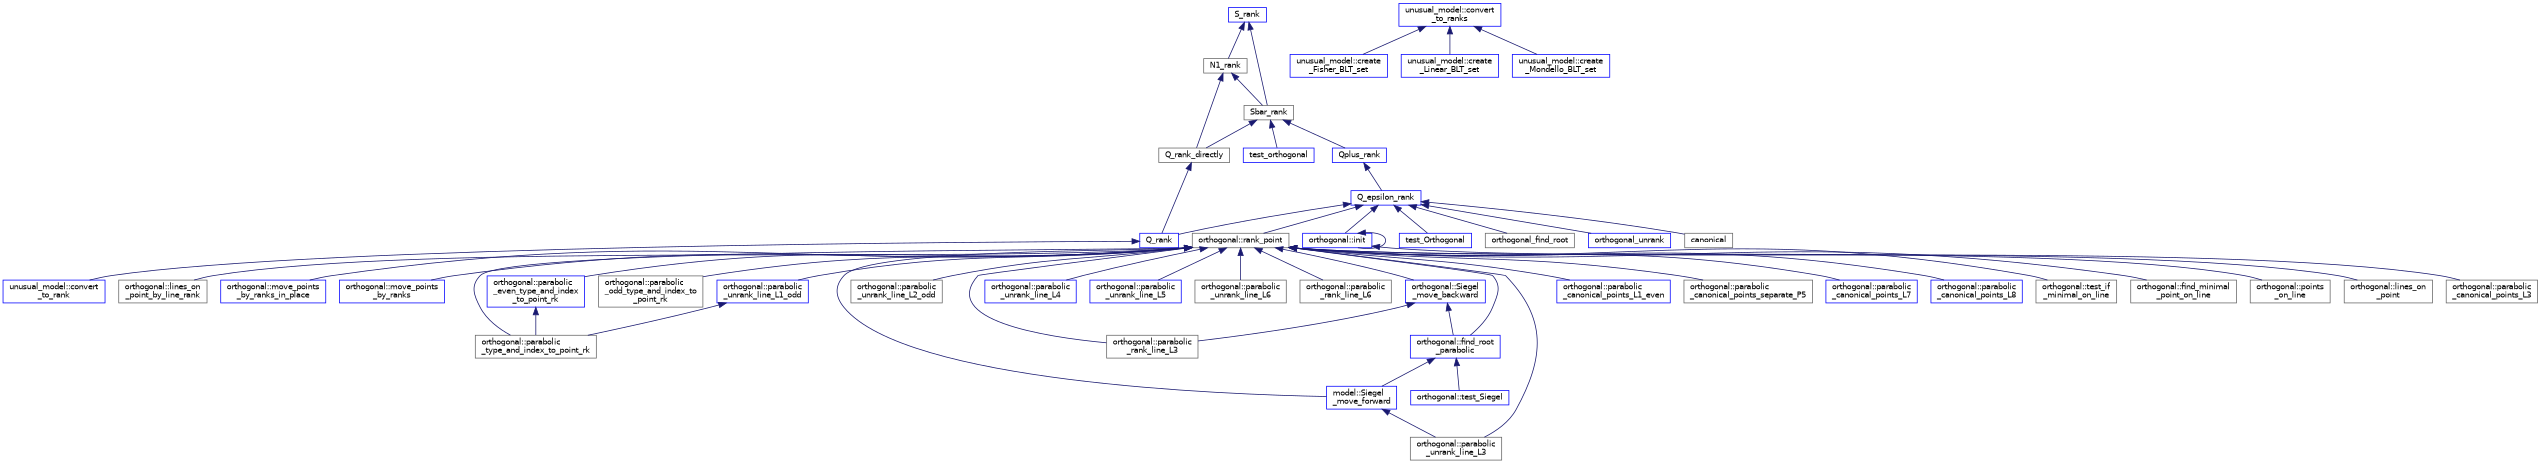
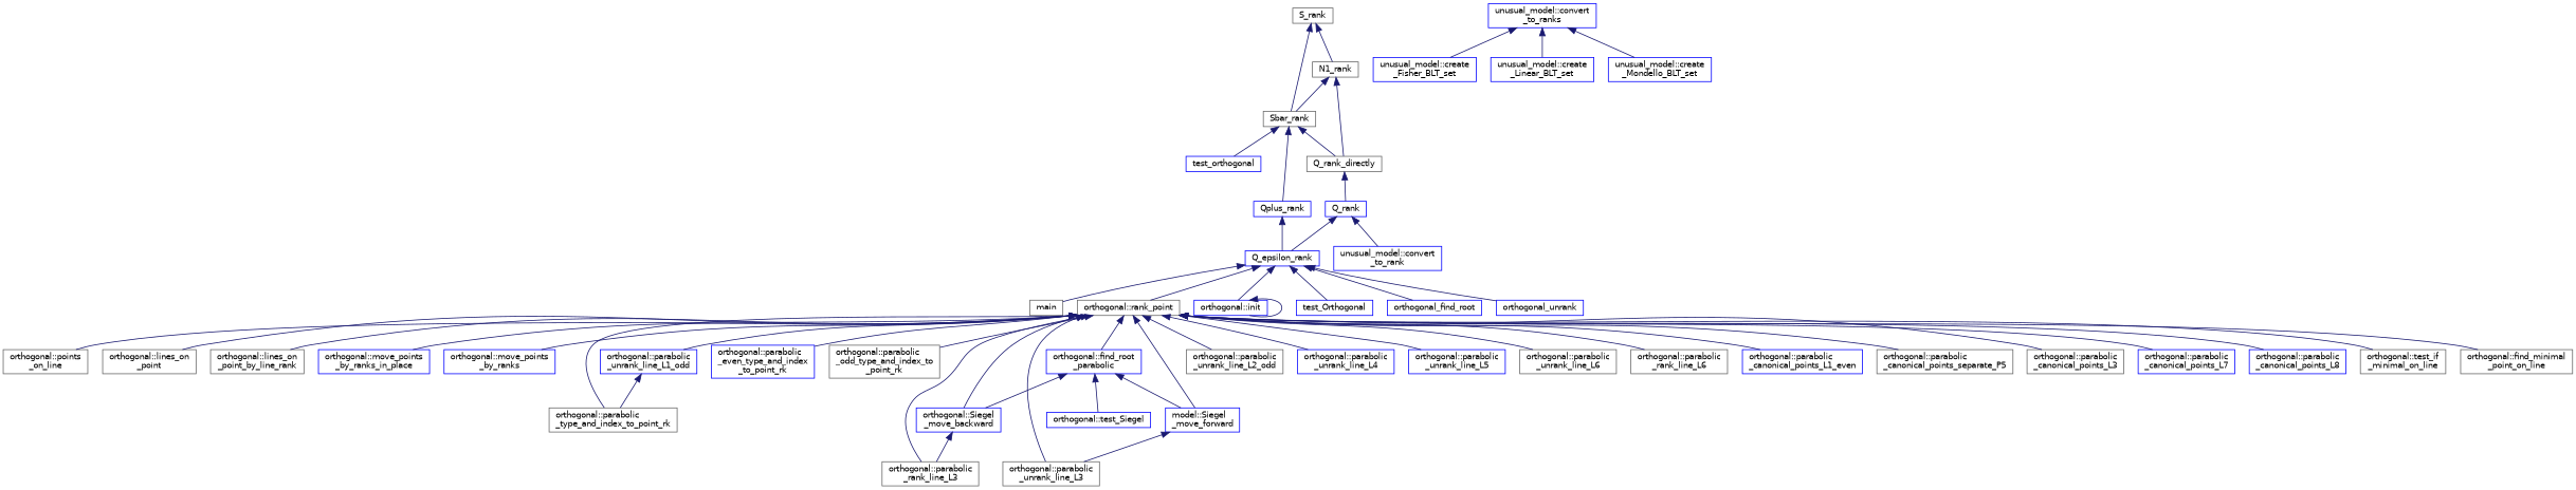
  digraph {
    rankdir=TB
    node [color=blue fillcolor=white fontname=Helvetica fontsize=10 shape=record style=filled]
    edge [color=midnightblue dir=back fontname=Helvetica fontsize=10 labelfontname=Helvetica labelfontsize=10 style=solid]
-   n1 [height=0.2 label=S_rank width=0.4]
+   n1 [color=gray40 height=0.2 label=S_rank width=0.4]
    n2 [color=gray40 height=0.2 label=N1_rank width=0.4]
    n3 [color=gray40 height=0.2 label=Sbar_rank width=0.4]
    n4 [color=gray40 height=0.2 label=Q_rank_directly width=0.4]
    n5 [height=0.2 label=Qplus_rank width=0.4]
    n6 [height=0.2 label=test_orthogonal width=0.4]
    n7 [height=0.2 label=Q_rank width=0.4]
    n8 [height=0.2 label=Q_epsilon_rank width=0.4]
    n9 [height=0.2 label="unusual_model::convert\l_to_rank" width=0.4]
-   n10 [color=gray40 height=0.2 label=canonical width=0.4]
+   n10 [color=gray40 height=0.2 label=main width=0.4]
    n11 [color=gray40 height=0.2 label="orthogonal::rank_point" width=0.4]
    n12 [height=0.2 label="orthogonal::init" width=0.4]
    n13 [height=0.2 label=test_Orthogonal width=0.4]
-   n14 [color=gray40 height=0.2 label=orthogonal_find_root width=0.4]
+   n14 [height=0.2 label=orthogonal_find_root width=0.4]
    n15 [height=0.2 label=orthogonal_unrank width=0.4]
    n16 [height=0.2 label="unusual_model::convert\l_to_ranks" width=0.4]
    n17 [height=0.2 label="unusual_model::create\l_Fisher_BLT_set" width=0.4]
    n18 [height=0.2 label="unusual_model::create\l_Linear_BLT_set" width=0.4]
    n19 [height=0.2 label="unusual_model::create\l_Mondello_BLT_set" width=0.4]
    n20 [color=gray40 height=0.2 label="orthogonal::points\l_on_line" width=0.4]
    n21 [color=gray40 height=0.2 label="orthogonal::lines_on\l_point" width=0.4]
    n22 [color=gray40 height=0.2 label="orthogonal::lines_on\l_point_by_line_rank" width=0.4]
    n23 [height=0.2 label="orthogonal::move_points\l_by_ranks_in_place" width=0.4]
    n24 [height=0.2 label="orthogonal::move_points\l_by_ranks" width=0.4]
    n25 [color=gray40 height=0.2 label="orthogonal::parabolic\l_type_and_index_to_point_rk" width=0.4]
    n26 [height=0.2 label="orthogonal::parabolic\l_even_type_and_index\l_to_point_rk" width=0.4]
    n27 [color=gray40 height=0.2 label="orthogonal::parabolic\l_odd_type_and_index_to\l_point_rk" width=0.4]
    n28 [color=gray40 height=0.2 label="orthogonal::parabolic\l_rank_line_L3" width=0.4]
    n29 [height=0.2 label="orthogonal::parabolic\l_unrank_line_L1_odd" width=0.4]
    n30 [color=gray40 height=0.2 label="orthogonal::parabolic\l_unrank_line_L2_odd" width=0.4]
    n31 [color=gray40 height=0.2 label="orthogonal::parabolic\l_unrank_line_L3" width=0.4]
    n32 [height=0.2 label="orthogonal::parabolic\l_unrank_line_L4" width=0.4]
    n33 [height=0.2 label="orthogonal::parabolic\l_unrank_line_L5" width=0.4]
    n34 [color=gray40 height=0.2 label="orthogonal::parabolic\l_unrank_line_L6" width=0.4]
    n35 [color=gray40 height=0.2 label="orthogonal::parabolic\l_rank_line_L6" width=0.4]
    n36 [height=0.2 label="orthogonal::find_root\l_parabolic" width=0.4]
    n37 [height=0.2 label="model::Siegel\l_move_forward" width=0.4]
    n38 [height=0.2 label="orthogonal::Siegel\l_move_backward" width=0.4]
    n39 [height=0.2 label="orthogonal::parabolic\l_canonical_points_L1_even" width=0.4]
    n40 [color=gray40 height=0.2 label="orthogonal::parabolic\l_canonical_points_separate_P5" width=0.4]
    n41 [color=gray40 height=0.2 label="orthogonal::parabolic\l_canonical_points_L3" width=0.4]
    n42 [height=0.2 label="orthogonal::parabolic\l_canonical_points_L7" width=0.4]
    n43 [height=0.2 label="orthogonal::parabolic\l_canonical_points_L8" width=0.4]
    n44 [color=gray40 height=0.2 label="orthogonal::test_if\l_minimal_on_line" width=0.4]
    n45 [color=gray40 height=0.2 label="orthogonal::find_minimal\l_point_on_line" width=0.4]
    n46 [height=0.2 label="orthogonal::test_Siegel" width=0.4]
    n1 -> n2
    n1 -> n3
    n2 -> n3
    n2 -> n4
    n3 -> n4
    n3 -> n5
    n3 -> n6
    n4 -> n7
    n5 -> n8
-   n8 -> n7
+   n7 -> n8
    n7 -> n9
    n8 -> n10
    n8 -> n11
    n8 -> n12
    n8 -> n13
    n8 -> n14
    n8 -> n15
    n11 -> n20
    n11 -> n21
    n11 -> n22
    n11 -> n23
    n11 -> n24
    n11 -> n25
    n11 -> n26
    n11 -> n27
    n11 -> n28
    n11 -> n29
    n11 -> n30
    n11 -> n31
    n11 -> n32
    n11 -> n33
    n11 -> n34
    n11 -> n35
    n11 -> n36
    n11 -> n37
    n11 -> n38
    n11 -> n39
    n11 -> n40
-   n12 -> n41
+   n11 -> n41
    n11 -> n42
    n11 -> n43
    n11 -> n44
    n11 -> n45
    n12 -> n12
    n16 -> n17
    n16 -> n18
    n16 -> n19
-   n26 -> n25
    n29 -> n25
    n36 -> n37
-   n38 -> n36
+   n36 -> n38
    n36 -> n46
    n37 -> n31
    n38 -> n28
  }
